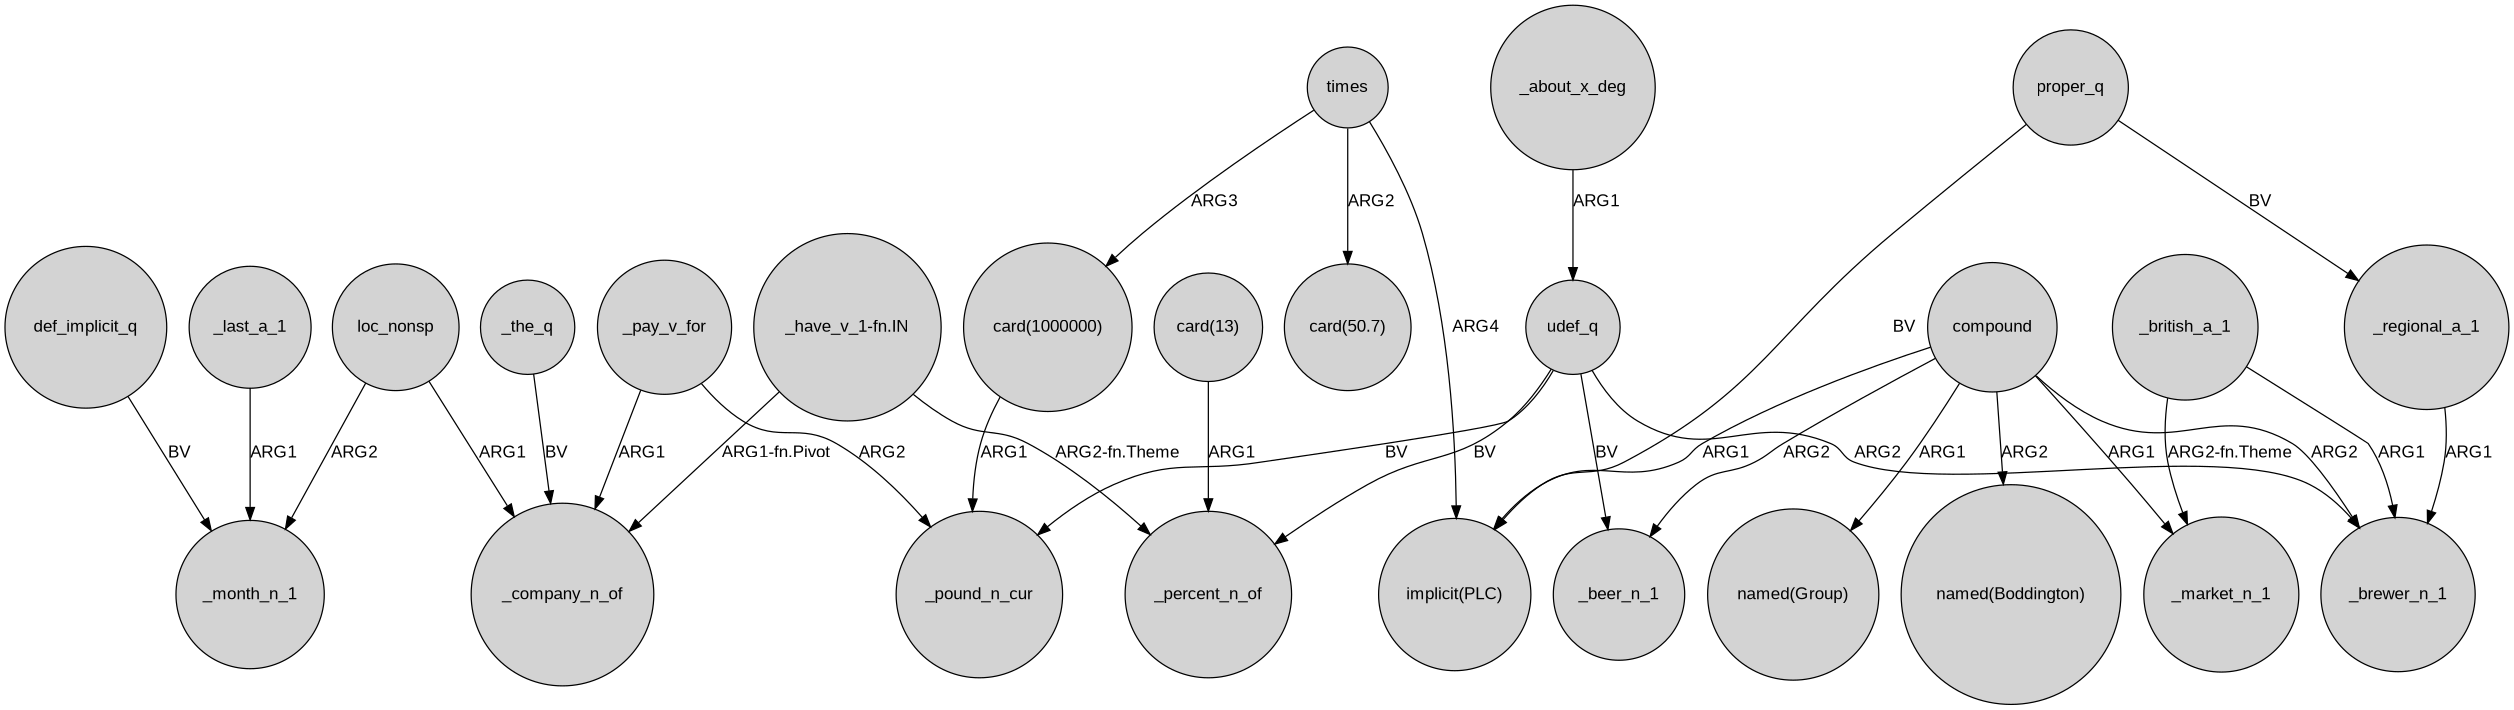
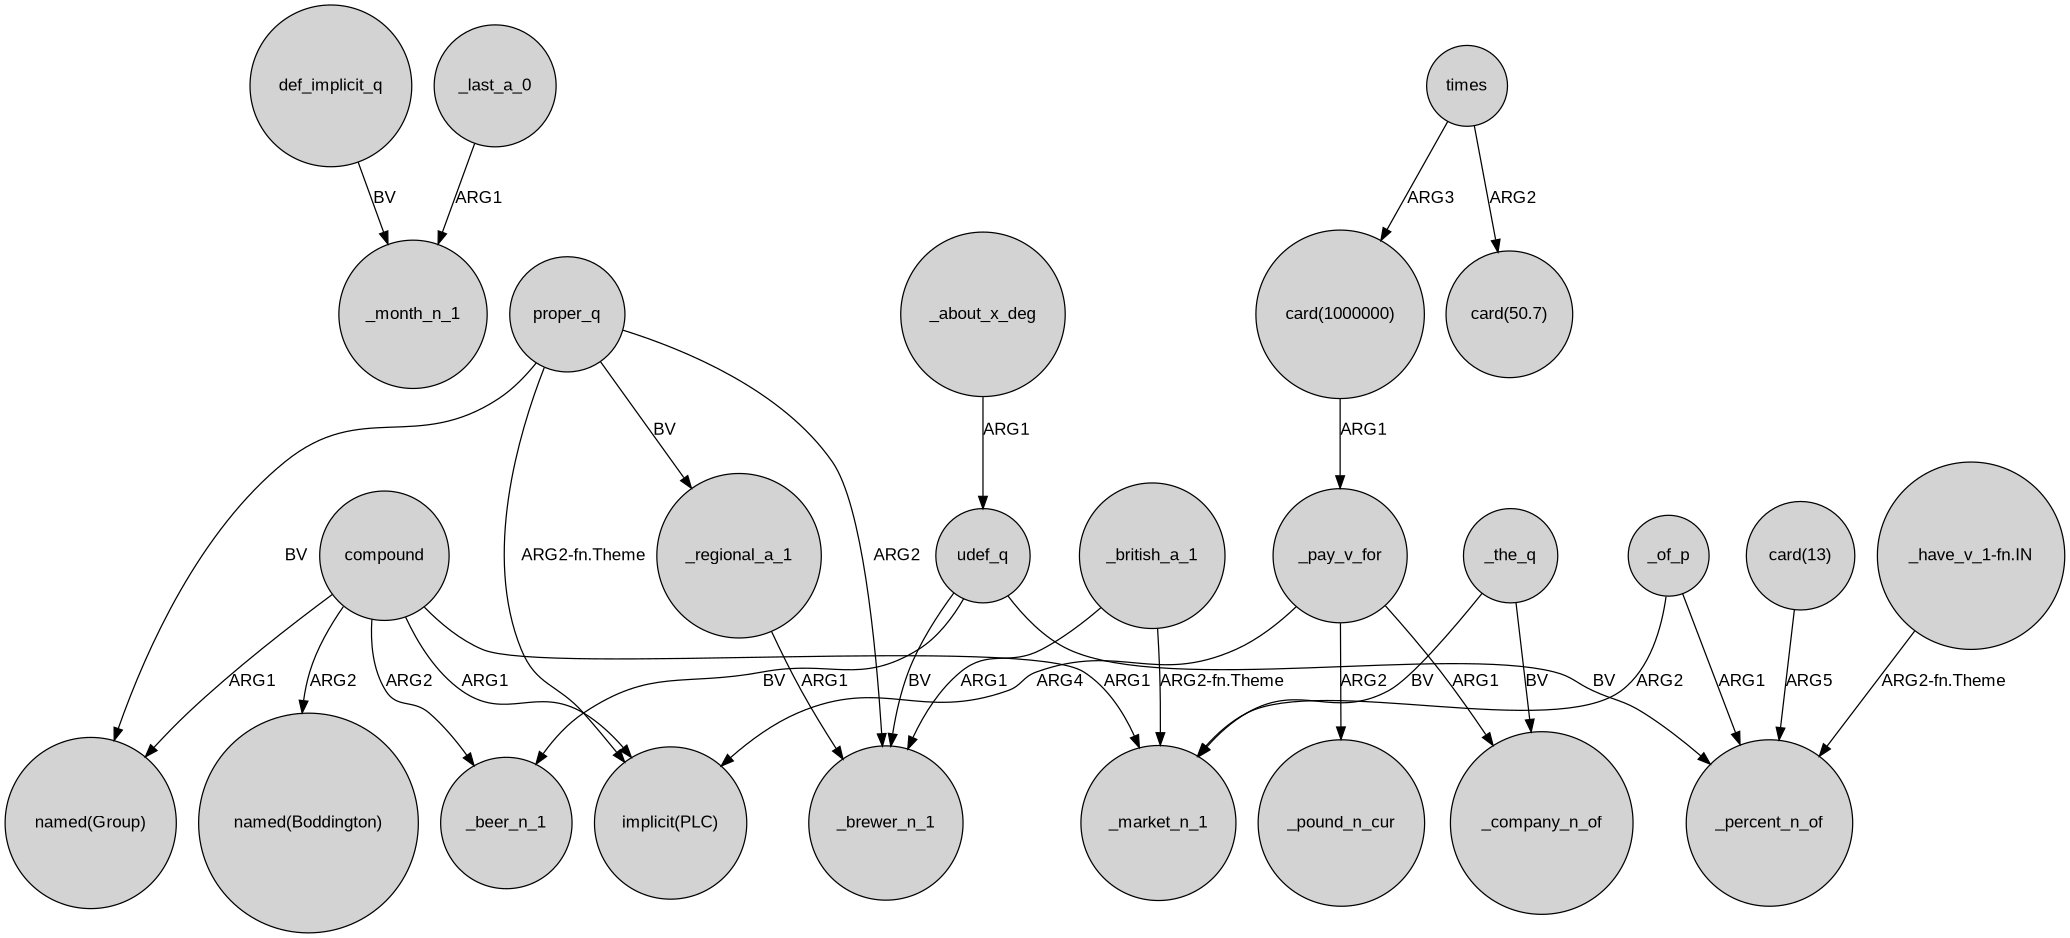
  digraph {
    fontname="Liberation Sans"
    node [fontname="Liberation Sans" shape=circle style=filled]
    edge [fontname="Liberation Sans"]
    def_implicit_q
    _month_n_1
    compound
    _beer_n_1
    _brewer_n_1
    _market_n_1
    "named(Group)"
    n8 [label="implicit(PLC)"]
    "named(Boddington)"
    "card(1000000)"
    _pound_n_cur
    times
    "card(50.7)"
    _pay_v_for
    _company_n_of
    _regional_a_1
    udef_q
    _percent_n_of
    "_have_v_1-fn.IN"
    _about_x_deg
    _the_q
    _british_a_1
-   loc_nonsp
+   _of_p
    proper_q
-   _last_a_1
+   _last_a_1 [label=_last_a_0]
    "card(13)"
    def_implicit_q -> _month_n_1 [label=BV]
    compound -> _beer_n_1 [label=ARG2]
-   compound -> _brewer_n_1 [label=ARG2]
+   proper_q -> _brewer_n_1 [label=ARG2]
    compound -> _market_n_1 [label=ARG1]
    compound -> "named(Group)" [label=ARG1]
    compound -> n8 [label=ARG1]
    compound -> "named(Boddington)" [label=ARG2]
-   "card(1000000)" -> _pound_n_cur [label=ARG1]
+   "card(1000000)" -> _pay_v_for [label=ARG1]
    times -> "card(1000000)" [label=ARG3]
    times -> "card(50.7)" [label=ARG2]
-   times -> n8 [label=ARG4]
+   _pay_v_for -> n8 [label=ARG4]
    _pay_v_for -> _pound_n_cur [label=ARG2]
    _pay_v_for -> _company_n_of [label=ARG1]
    _regional_a_1 -> _brewer_n_1 [label=ARG1]
    udef_q -> _beer_n_1 [label=BV]
-   udef_q -> _brewer_n_1 [label=ARG2]
-   udef_q -> _pound_n_cur [label=BV]
+   udef_q -> _brewer_n_1 [label=BV]
    udef_q -> _percent_n_of [label=BV]
-   "_have_v_1-fn.IN" -> _company_n_of [label="ARG1-fn.Pivot"]
    "_have_v_1-fn.IN" -> _percent_n_of [label="ARG2-fn.Theme"]
    _about_x_deg -> udef_q [label=ARG1]
+   _the_q -> _market_n_1 [label=BV]
    _the_q -> _company_n_of [label=BV]
    _british_a_1 -> _brewer_n_1 [label=ARG1]
    _british_a_1 -> _market_n_1 [label="ARG2-fn.Theme"]
-   loc_nonsp -> _month_n_1 [label=ARG2]
-   loc_nonsp -> _company_n_of [label=ARG1]
-   proper_q -> n8 [label=BV]
+   _of_p -> _market_n_1 [label=ARG2]
+   _of_p -> _percent_n_of [label=ARG1]
+   proper_q -> "named(Group)" [label=BV]
+   proper_q -> n8 [label="ARG2-fn.Theme"]
    proper_q -> _regional_a_1 [label=BV]
    _last_a_1 -> _month_n_1 [label=ARG1]
-   "card(13)" -> _percent_n_of [label=ARG1]
+   "card(13)" -> _percent_n_of [label=ARG5]
  }
